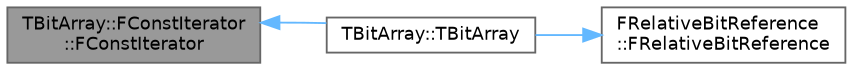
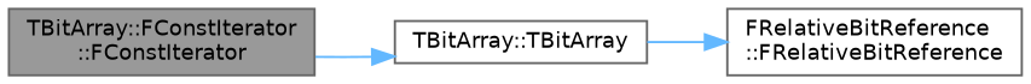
  digraph {
    rankdir=LR
    node [color=grey40 fillcolor=white fontname=Helvetica fontsize=10 shape=box style=filled]
    edge [color=steelblue1 fontname=Helvetica fontsize=10 labelfontname=Helvetica labelfontsize=10 style=solid]
    n1 [color=gray40 fillcolor=grey60 fontcolor=black height=0.2 label="TBitArray::FConstIterator\l::FConstIterator" width=0.4]
    n2 [height=0.2 label="TBitArray::TBitArray" width=0.4]
    n3 [height=0.2 label="FRelativeBitReference\l::FRelativeBitReference" width=0.4]
-   n2 -> n1
+   n1 -> n2
    n2 -> n3
  }
